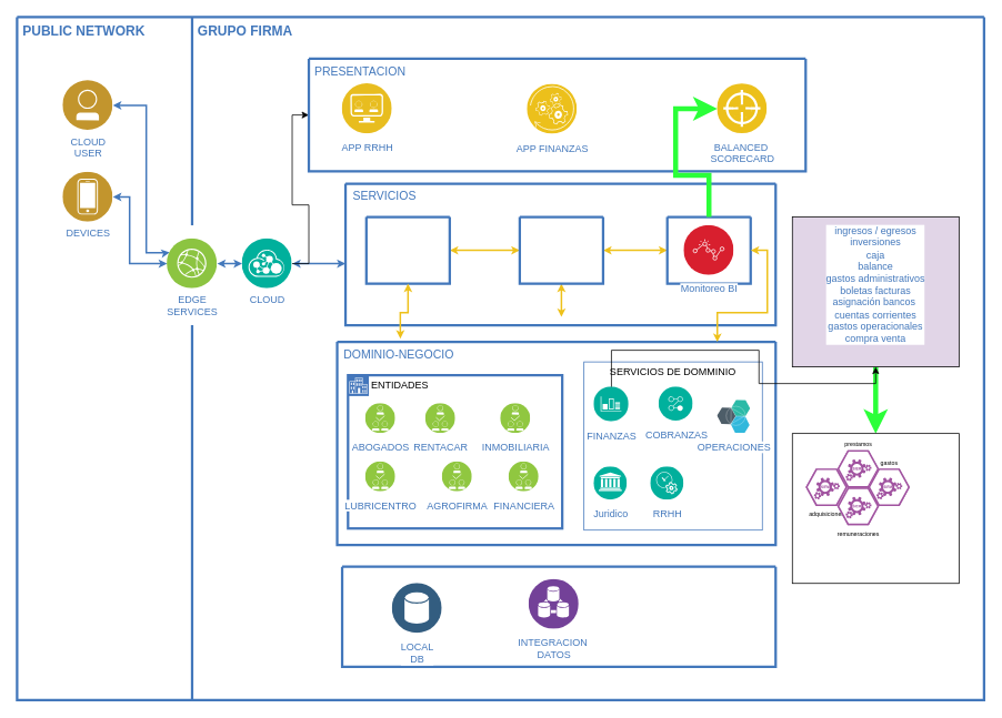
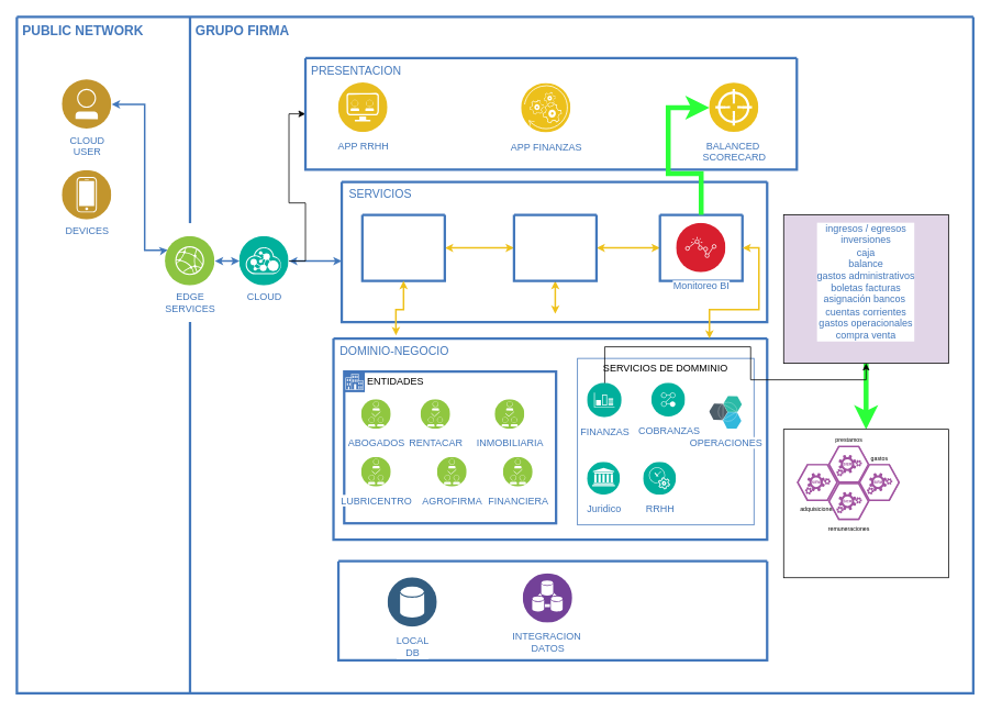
  <mxCell id="0" />
  <mxCell id="1" parent="0" />
  <mxCell id="2" value="" style="swimlane;shadow=0;strokeColor=#4277BB;fillColor=#ffffff;fontColor=#4277BB;align=right;startSize=0;collapsible=0;strokeWidth=3;" parent="1" vertex="1"><mxGeometry x="20" y="20" width="1160" height="820" as="geometry" /></mxCell>
  <mxCell id="3" value="PUBLIC NETWORK" style="text;html=1;align=left;verticalAlign=top;fontColor=#4277BB;shadow=0;dashed=0;strokeColor=none;fillColor=none;labelBackgroundColor=none;fontStyle=1;fontSize=16;spacingLeft=5;" parent="2" vertex="1"><mxGeometry width="170" height="30" as="geometry" /></mxCell>
  <mxCell id="4" value="" style="line;strokeWidth=3;direction=south;html=1;shadow=0;labelBackgroundColor=none;fillColor=none;gradientColor=none;fontSize=12;fontColor=#4277BB;align=right;strokeColor=#4277BB;" parent="2" vertex="1"><mxGeometry x="205" width="10" height="250" as="geometry" /></mxCell>
  <mxCell id="5" value="GRUPO FIRMA" style="text;html=1;align=left;verticalAlign=top;fontColor=#4277BB;shadow=0;dashed=0;strokeColor=none;fillColor=none;labelBackgroundColor=none;fontStyle=1;fontSize=16;spacingLeft=5;" parent="2" vertex="1"><mxGeometry x="210" width="180" height="35" as="geometry" /></mxCell>
  <mxCell id="6" value="" style="line;strokeWidth=3;direction=south;html=1;shadow=0;labelBackgroundColor=none;fillColor=none;gradientColor=none;fontSize=12;fontColor=#4277BB;align=right;strokeColor=#4277BB;" parent="2" vertex="1"><mxGeometry x="205" y="370" width="10" height="450" as="geometry" /></mxCell>
  <mxCell id="7" value="" style="swimlane;shadow=0;strokeColor=#4277BB;fillColor=#ffffff;fontColor=#4277BB;align=right;startSize=0;collapsible=0;strokeWidth=3;" parent="2" vertex="1"><mxGeometry x="390" y="660" width="520" height="120" as="geometry" /></mxCell>
  <mxCell id="8" value="INTEGRACION&amp;nbsp;&lt;br&gt;DATOS&lt;br&gt;" style="aspect=fixed;perimeter=ellipsePerimeter;html=1;align=center;shadow=0;dashed=0;fontColor=#4277BB;labelBackgroundColor=#ffffff;fontSize=12;spacingTop=3;image;image=img/lib/ibm/analytics/data_integration.svg;" parent="7" vertex="1"><mxGeometry x="224" y="15" width="60" height="60" as="geometry" /></mxCell>
  <mxCell id="9" value="LOCAL&lt;br&gt;DB" style="aspect=fixed;perimeter=ellipsePerimeter;html=1;align=center;shadow=0;dashed=0;fontColor=#4277BB;labelBackgroundColor=#ffffff;fontSize=12;spacingTop=3;image;image=img/lib/ibm/data/data_services.svg;" parent="7" vertex="1"><mxGeometry x="60" y="20" width="60" height="60" as="geometry" /></mxCell>
  <mxCell id="10" style="edgeStyle=orthogonalEdgeStyle;rounded=0;comic=0;html=1;exitX=1;exitY=0.5;entryX=0;entryY=0.25;startArrow=classic;startFill=1;endArrow=classic;endFill=1;jettySize=auto;orthogonalLoop=1;strokeColor=#4378BB;strokeWidth=2;fontFamily=Helvetica;fontSize=19;fontColor=#CC99FF;endSize=4;startSize=4;" parent="2" source="11" target="15" edge="1"><mxGeometry relative="1" as="geometry"><Array as="points"><mxPoint x="155" y="106" /><mxPoint x="155" y="283" /><mxPoint x="180" y="283" /></Array></mxGeometry></mxCell>
  <mxCell id="11" value="CLOUD&lt;div&gt;USER&lt;/div&gt;" style="aspect=fixed;perimeter=ellipsePerimeter;html=1;align=center;shadow=0;dashed=0;image;image=img/lib/ibm/users/user.svg;labelBackgroundColor=#ffffff;strokeColor=#666666;strokeWidth=3;fillColor=#C2952D;gradientColor=none;fontSize=12;fontColor=#4277BB;" parent="2" vertex="1"><mxGeometry x="55" y="76" width="60" height="60" as="geometry" /></mxCell>
- <mxCell id="12" style="edgeStyle=orthogonalEdgeStyle;rounded=0;html=1;labelBackgroundColor=#ffffff;startArrow=classic;startFill=1;startSize=4;endArrow=classic;endFill=1;endSize=4;jettySize=auto;orthogonalLoop=1;strokeColor=#4378BB;strokeWidth=2;fontSize=19;fontColor=#CC99FF;" parent="2" source="13" target="15" edge="1"><mxGeometry relative="1" as="geometry"><Array as="points"><mxPoint x="135" y="216" /><mxPoint x="135" y="296" /></Array></mxGeometry></mxCell>
  <mxCell id="13" value="DEVICES" style="aspect=fixed;perimeter=ellipsePerimeter;html=1;align=center;shadow=0;dashed=0;image;image=img/lib/ibm/users/device.svg;labelBackgroundColor=#ffffff;strokeColor=#666666;strokeWidth=3;fillColor=#C2952D;gradientColor=none;fontSize=12;fontColor=#4277BB;" parent="2" vertex="1"><mxGeometry x="55" y="186" width="60" height="60" as="geometry" /></mxCell>
  <mxCell id="14" style="edgeStyle=orthogonalEdgeStyle;rounded=0;html=1;labelBackgroundColor=#ffffff;startArrow=classic;startFill=1;startSize=4;endArrow=classic;endFill=1;endSize=4;jettySize=auto;orthogonalLoop=1;strokeColor=#4378BB;strokeWidth=2;fontSize=19;fontColor=#CC99FF;" parent="2" source="15" target="18" edge="1"><mxGeometry relative="1" as="geometry" /></mxCell>
  <mxCell id="15" value="EDGE&lt;div&gt;SERVICES&lt;/div&gt;" style="aspect=fixed;perimeter=ellipsePerimeter;html=1;align=center;shadow=0;dashed=0;image;image=img/lib/ibm/infrastructure/edge_services.svg;labelBackgroundColor=#ffffff;strokeColor=#666666;strokeWidth=3;fillColor=#C2952D;gradientColor=none;fontSize=12;fontColor=#4277BB;" parent="2" vertex="1"><mxGeometry x="180" y="266" width="60" height="60" as="geometry" /></mxCell>
  <mxCell id="16" style="edgeStyle=elbowEdgeStyle;rounded=0;html=1;labelBackgroundColor=#ffffff;startArrow=classic;startFill=1;startSize=4;endArrow=classic;endFill=1;endSize=4;jettySize=auto;orthogonalLoop=1;strokeColor=#4378BB;strokeWidth=2;fontSize=19;fontColor=#CC99FF;elbow=vertical;" parent="2" source="18" target="25" edge="1"><mxGeometry relative="1" as="geometry"><mxPoint x="380" y="296" as="targetPoint" /><Array as="points"><mxPoint x="376" y="296" /></Array></mxGeometry></mxCell>
  <mxCell id="17" style="edgeStyle=orthogonalEdgeStyle;rounded=0;orthogonalLoop=1;jettySize=auto;html=1;entryX=0;entryY=0.5;entryDx=0;entryDy=0;" parent="2" source="18" target="19" edge="1"><mxGeometry relative="1" as="geometry" /></mxCell>
  <mxCell id="18" value="CLOUD" style="aspect=fixed;perimeter=ellipsePerimeter;html=1;align=center;shadow=0;dashed=0;image;image=img/lib/ibm/management/api_management.svg;labelBackgroundColor=#ffffff;strokeColor=#666666;strokeWidth=3;fillColor=#C2952D;gradientColor=none;fontSize=12;fontColor=#4277BB;" parent="2" vertex="1"><mxGeometry x="270" y="266" width="60" height="60" as="geometry" /></mxCell>
  <mxCell id="19" value="" style="swimlane;shadow=0;strokeColor=#4277BB;fillColor=#ffffff;fontColor=#4277BB;align=right;startSize=0;collapsible=0;strokeWidth=3;" parent="2" vertex="1"><mxGeometry x="350" y="50" width="596" height="135" as="geometry" /></mxCell>
  <mxCell id="20" value="PRESENTACION&lt;br&gt;" style="text;html=1;align=left;verticalAlign=top;fontColor=#4277BB;shadow=0;dashed=0;strokeColor=none;fillColor=none;labelBackgroundColor=none;fontStyle=0;fontSize=14;spacingLeft=5;" parent="19" vertex="1"><mxGeometry width="90" height="26" as="geometry" /></mxCell>
  <mxCell id="21" value="" style="group" parent="19" vertex="1" connectable="0"><mxGeometry x="40" y="30" width="510" height="60.5" as="geometry" /></mxCell>
  <mxCell id="22" value="APP RRHH" style="aspect=fixed;perimeter=ellipsePerimeter;html=1;align=center;shadow=0;dashed=0;fontColor=#4277BB;labelBackgroundColor=#ffffff;fontSize=12;spacingTop=3;image;image=img/lib/ibm/applications/api_developer_portal.svg;" parent="21" vertex="1"><mxGeometry width="60" height="60" as="geometry" /></mxCell>
  <mxCell id="23" value="BALANCED&amp;nbsp;&lt;br&gt;SCORECARD" style="aspect=fixed;perimeter=ellipsePerimeter;html=1;align=center;shadow=0;dashed=0;fontColor=#4277BB;labelBackgroundColor=#ffffff;fontSize=12;spacingTop=3;image;image=img/lib/ibm/applications/ontology.svg;" parent="21" vertex="1"><mxGeometry x="450" width="60" height="60" as="geometry" /></mxCell>
  <mxCell id="24" value="APP FINANZAS&lt;br&gt;" style="aspect=fixed;perimeter=ellipsePerimeter;html=1;align=center;shadow=0;dashed=0;fontColor=#4277BB;labelBackgroundColor=#ffffff;fontSize=12;spacingTop=3;image;image=img/lib/ibm/applications/api_polyglot_runtimes.svg;" parent="21" vertex="1"><mxGeometry x="222" y="0.5" width="60" height="60" as="geometry" /></mxCell>
  <mxCell id="25" value="" style="swimlane;shadow=0;strokeColor=#4277BB;fillColor=#ffffff;fontColor=#4277BB;align=right;startSize=0;collapsible=0;strokeWidth=3;" parent="2" vertex="1"><mxGeometry x="394" y="200" width="516" height="170" as="geometry" /></mxCell>
  <mxCell id="26" value="SERVICIOS" style="text;html=1;align=left;verticalAlign=top;fontColor=#4277BB;shadow=0;dashed=0;strokeColor=none;fillColor=none;labelBackgroundColor=none;fontStyle=0;fontSize=14;spacingLeft=5;" parent="25" vertex="1"><mxGeometry x="2" width="231" height="24" as="geometry" /></mxCell>
  <mxCell id="27" style="edgeStyle=orthogonalEdgeStyle;rounded=0;html=1;entryX=0;entryY=0.5;labelBackgroundColor=#ffffff;startArrow=classic;startFill=1;startSize=4;endArrow=classic;endFill=1;endSize=4;jettySize=auto;orthogonalLoop=1;strokeColor=#EEC11B;strokeWidth=2;fontSize=14;fontColor=#4277BB;" parent="25" source="28" target="31" edge="1"><mxGeometry relative="1" as="geometry" /></mxCell>
  <mxCell id="28" value="" style="swimlane;shadow=0;strokeColor=#4277BB;fillColor=#ffffff;fontColor=#4277BB;align=right;startSize=0;collapsible=0;strokeWidth=3;" parent="25" vertex="1"><mxGeometry x="25" y="40" width="100" height="80" as="geometry" /></mxCell>
  <mxCell id="29" style="edgeStyle=orthogonalEdgeStyle;rounded=0;html=1;entryX=0;entryY=0.5;labelBackgroundColor=#ffffff;startArrow=classic;startFill=1;startSize=4;endArrow=classic;endFill=1;endSize=4;jettySize=auto;orthogonalLoop=1;strokeColor=#EEC11B;strokeWidth=2;fontSize=14;fontColor=#4277BB;" parent="25" source="31" target="32" edge="1"><mxGeometry relative="1" as="geometry" /></mxCell>
  <mxCell id="30" style="edgeStyle=orthogonalEdgeStyle;rounded=0;html=1;entryX=0.5;entryY=0;labelBackgroundColor=#ffffff;startArrow=classic;startFill=1;startSize=4;endArrow=classic;endFill=1;endSize=4;jettySize=auto;orthogonalLoop=1;strokeColor=#EEC11B;strokeWidth=2;fontSize=14;fontColor=#4277BB;" parent="25" source="31" edge="1"><mxGeometry relative="1" as="geometry"><mxPoint x="259.0" y="160" as="targetPoint" /></mxGeometry></mxCell>
  <mxCell id="31" value="" style="swimlane;shadow=0;strokeColor=#4277BB;fillColor=#ffffff;fontColor=#4277BB;align=right;startSize=0;collapsible=0;strokeWidth=3;" parent="25" vertex="1"><mxGeometry x="209" y="40" width="100" height="80" as="geometry" /></mxCell>
  <mxCell id="32" value="" style="swimlane;shadow=0;strokeColor=#4277BB;fillColor=#ffffff;fontColor=#4277BB;align=right;startSize=0;collapsible=0;strokeWidth=3;" parent="25" vertex="1"><mxGeometry x="386" y="40" width="100" height="80" as="geometry" /></mxCell>
  <mxCell id="33" value="Monitoreo BI&lt;br&gt;" style="aspect=fixed;perimeter=ellipsePerimeter;html=1;align=center;shadow=0;dashed=0;fontColor=#4277BB;labelBackgroundColor=#ffffff;fontSize=12;spacingTop=3;image;image=img/lib/ibm/security/security_monitoring_intelligence.svg;" parent="32" vertex="1"><mxGeometry x="20" y="10" width="60" height="60" as="geometry" /></mxCell>
  <mxCell id="34" value="" style="swimlane;shadow=0;strokeColor=#4277BB;fillColor=#ffffff;fontColor=#4277BB;align=right;startSize=0;collapsible=0;strokeWidth=3;" parent="2" vertex="1"><mxGeometry x="384" y="390" width="526" height="244" as="geometry" /></mxCell>
  <mxCell id="35" value="DOMINIO-NEGOCIO" style="text;html=1;align=left;verticalAlign=top;fontColor=#4277BB;shadow=0;dashed=0;strokeColor=none;fillColor=none;labelBackgroundColor=none;fontStyle=0;fontSize=14;spacingLeft=5;" parent="34" vertex="1"><mxGeometry x="1" width="231" height="24" as="geometry" /></mxCell>
  <mxCell id="36" value="ENTIDADES" style="shape=mxgraph.ibm.box;prType=enterprise;fontStyle=0;verticalAlign=top;align=left;spacingLeft=32;spacingTop=4;fillColor=none;rounded=0;whiteSpace=wrap;html=1;strokeColor=#4376BB;strokeWidth=3;dashed=0;container=1;spacing=-4;collapsible=0;expand=0;recursiveResize=0;" parent="34" vertex="1"><mxGeometry x="13" y="40" width="257" height="184" as="geometry" /></mxCell>
  <mxCell id="37" value="ABOGADOS&lt;br&gt;" style="aspect=fixed;perimeter=ellipsePerimeter;html=1;align=center;shadow=0;dashed=0;fontColor=#4277BB;labelBackgroundColor=#ffffff;fontSize=12;spacingTop=3;image;image=img/lib/ibm/blockchain/consensus.svg;" parent="36" vertex="1"><mxGeometry x="21" y="34" width="36" height="36" as="geometry" /></mxCell>
  <mxCell id="38" value="RENTACAR" style="aspect=fixed;perimeter=ellipsePerimeter;html=1;align=center;shadow=0;dashed=0;fontColor=#4277BB;labelBackgroundColor=#ffffff;fontSize=12;spacingTop=3;image;image=img/lib/ibm/blockchain/consensus.svg;" parent="36" vertex="1"><mxGeometry x="93" y="34" width="36" height="36" as="geometry" /></mxCell>
  <mxCell id="39" value="LUBRICENTRO" style="aspect=fixed;perimeter=ellipsePerimeter;html=1;align=center;shadow=0;dashed=0;fontColor=#4277BB;labelBackgroundColor=#ffffff;fontSize=12;spacingTop=3;image;image=img/lib/ibm/blockchain/consensus.svg;" parent="36" vertex="1"><mxGeometry x="21" y="104" width="36" height="36" as="geometry" /></mxCell>
  <mxCell id="40" value="AGROFIRMA" style="aspect=fixed;perimeter=ellipsePerimeter;html=1;align=center;shadow=0;dashed=0;fontColor=#4277BB;labelBackgroundColor=#ffffff;fontSize=12;spacingTop=3;image;image=img/lib/ibm/blockchain/consensus.svg;" parent="36" vertex="1"><mxGeometry x="113" y="104" width="36" height="36" as="geometry" /></mxCell>
  <mxCell id="41" value="INMOBILIARIA&lt;br&gt;" style="aspect=fixed;perimeter=ellipsePerimeter;html=1;align=center;shadow=0;dashed=0;fontColor=#4277BB;labelBackgroundColor=#ffffff;fontSize=12;spacingTop=3;image;image=img/lib/ibm/blockchain/consensus.svg;" parent="36" vertex="1"><mxGeometry x="183" y="34" width="36" height="36" as="geometry" /></mxCell>
  <mxCell id="42" value="FINANCIERA&lt;br&gt;" style="aspect=fixed;perimeter=ellipsePerimeter;html=1;align=center;shadow=0;dashed=0;fontColor=#4277BB;labelBackgroundColor=#ffffff;fontSize=12;spacingTop=3;image;image=img/lib/ibm/blockchain/consensus.svg;" parent="36" vertex="1"><mxGeometry x="193" y="104" width="36" height="36" as="geometry" /></mxCell>
  <mxCell id="43" value="SERVICIOS DE DOMMINIO" style="fontStyle=0;verticalAlign=top;align=center;spacingTop=-2;fillColor=none;rounded=0;whiteSpace=wrap;html=1;strokeColor=#4376BB;strokeWidth=1;dashed=0;container=1;collapsible=0;expand=0;recursiveResize=0;" parent="34" vertex="1"><mxGeometry x="296" y="24" width="214" height="202" as="geometry" /></mxCell>
  <mxCell id="44" value="FINANZAS" style="aspect=fixed;perimeter=ellipsePerimeter;html=1;align=center;shadow=0;dashed=0;fontColor=#4277BB;labelBackgroundColor=#ffffff;fontSize=12;spacingTop=3;image;image=img/lib/ibm/management/monitoring_metrics.svg;" parent="43" vertex="1"><mxGeometry x="12" y="30" width="42" height="42" as="geometry" /></mxCell>
  <mxCell id="45" value="Juridico" style="aspect=fixed;perimeter=ellipsePerimeter;html=1;align=center;shadow=0;dashed=0;fontColor=#4277BB;labelBackgroundColor=#ffffff;fontSize=12;spacingTop=3;image;image=img/lib/ibm/management/information_governance.svg;" parent="43" vertex="1"><mxGeometry x="12" y="126" width="40" height="40" as="geometry" /></mxCell>
  <mxCell id="46" value="RRHH" style="aspect=fixed;perimeter=ellipsePerimeter;html=1;align=center;shadow=0;dashed=0;fontColor=#4277BB;labelBackgroundColor=#ffffff;fontSize=12;spacingTop=3;image;image=img/lib/ibm/management/it_service_management.svg;" parent="43" vertex="1"><mxGeometry x="80" y="126" width="40" height="40" as="geometry" /></mxCell>
  <mxCell id="47" value="COBRANZAS&lt;br&gt;" style="aspect=fixed;perimeter=ellipsePerimeter;html=1;align=center;shadow=0;dashed=0;fontColor=#4277BB;labelBackgroundColor=#ffffff;fontSize=12;spacingTop=3;image;image=img/lib/ibm/management/process_management.svg;" vertex="1" parent="43"><mxGeometry x="90" y="30" width="41" height="41" as="geometry" /></mxCell>
  <mxCell id="48" value="OPERACIONES" style="aspect=fixed;perimeter=ellipsePerimeter;html=1;align=center;shadow=0;dashed=0;fontColor=#4277BB;labelBackgroundColor=#ffffff;fontSize=12;spacingTop=3;image;image=img/lib/ibm/miscellaneous/microservices_application.svg;" vertex="1" parent="43"><mxGeometry x="160" y="46" width="40" height="40" as="geometry" /></mxCell>
  <mxCell id="49" value="" style="edgeStyle=orthogonalEdgeStyle;rounded=0;orthogonalLoop=1;jettySize=auto;html=1;endSize=10;strokeColor=#2BFF39;strokeWidth=6;" edge="1" parent="2" source="50" target="55"><mxGeometry relative="1" as="geometry" /></mxCell>
  <mxCell id="50" value="ingresos / egresos&lt;br&gt;inversiones&lt;br&gt;caja&lt;br&gt;balance&lt;br&gt;gastos administrativos&lt;br&gt;boletas facturas&lt;br&gt;asignación bancos&amp;nbsp;&lt;br&gt;cuentas corrientes&lt;br&gt;gastos operacionales&lt;br&gt;compra venta" style="whiteSpace=wrap;html=1;shadow=0;dashed=0;fontColor=#4277BB;verticalAlign=top;labelBackgroundColor=white;spacingTop=3;fillColor=#e1d5e7;" parent="2" vertex="1"><mxGeometry x="930" y="240" width="200" height="180" as="geometry" /></mxCell>
  <mxCell id="51" value="" style="edgeStyle=orthogonalEdgeStyle;rounded=0;orthogonalLoop=1;jettySize=auto;html=1;exitX=0.5;exitY=0;exitDx=0;exitDy=0;" parent="2" source="44" target="50" edge="1"><mxGeometry relative="1" as="geometry"><Array as="points"><mxPoint x="713" y="400" /><mxPoint x="890" y="400" /><mxPoint x="890" y="440" /><mxPoint x="1030" y="440" /></Array></mxGeometry></mxCell>
  <mxCell id="52" style="edgeStyle=orthogonalEdgeStyle;rounded=0;html=1;entryX=0.867;entryY=0;labelBackgroundColor=#ffffff;startArrow=classic;startFill=1;startSize=4;endArrow=classic;endFill=1;endSize=4;jettySize=auto;orthogonalLoop=1;strokeColor=#EEC11B;strokeWidth=2;fontSize=14;fontColor=#4277BB;entryDx=0;entryDy=0;entryPerimeter=0;exitX=1;exitY=0.5;exitDx=0;exitDy=0;" parent="2" source="32" target="34" edge="1"><mxGeometry relative="1" as="geometry"><mxPoint x="830.0" y="360" as="targetPoint" /></mxGeometry></mxCell>
  <mxCell id="53" style="edgeStyle=orthogonalEdgeStyle;rounded=0;html=1;entryX=0.144;entryY=-0.016;labelBackgroundColor=#ffffff;startArrow=classic;startFill=1;startSize=4;endArrow=classic;endFill=1;endSize=4;jettySize=auto;orthogonalLoop=1;strokeColor=#EEC11B;strokeWidth=2;fontSize=14;fontColor=#4277BB;entryDx=0;entryDy=0;entryPerimeter=0;" parent="2" source="28" target="34" edge="1"><mxGeometry relative="1" as="geometry"><mxPoint x="469" y="360" as="targetPoint" /></mxGeometry></mxCell>
  <mxCell id="54" style="edgeStyle=orthogonalEdgeStyle;rounded=0;orthogonalLoop=1;jettySize=auto;html=1;entryX=0;entryY=0.5;entryDx=0;entryDy=0;strokeColor=#2BFF39;endSize=10;strokeWidth=6;" edge="1" parent="2" source="32" target="23"><mxGeometry relative="1" as="geometry"><Array as="points"><mxPoint x="830" y="190" /><mxPoint x="790" y="190" /><mxPoint x="790" y="110" /></Array></mxGeometry></mxCell>
  <mxCell id="55" value="" style="whiteSpace=wrap;html=1;shadow=0;dashed=0;fontColor=#4277BB;verticalAlign=top;labelBackgroundColor=white;spacingTop=3;" vertex="1" parent="2"><mxGeometry x="930" y="500" width="200" height="180" as="geometry" /></mxCell>
  <mxCell id="56" value="adquisiciones" style="verticalLabelPosition=bottom;html=1;fillColor=#A153A0;strokeColor=#ffffff;verticalAlign=top;align=center;points=[[0,0.5,0],[0.125,0.25,0],[0.25,0,0],[0.5,0,0],[0.75,0,0],[0.875,0.25,0],[1,0.5,0],[0.875,0.75,0],[0.75,1,0],[0.5,1,0],[0.125,0.75,0]];pointerEvents=1;shape=mxgraph.cisco_safe.compositeIcon;bgIcon=mxgraph.cisco_safe.design.blank_device;resIcon=mxgraph.cisco_safe.design.siem_2;fontSize=7;" vertex="1" parent="2"><mxGeometry x="946" y="542" width="50" height="45" as="geometry" /></mxCell>
  <mxCell id="57" value="remuneraciones&lt;br style=&quot;font-size: 7px;&quot;&gt;" style="verticalLabelPosition=bottom;html=1;fillColor=#A153A0;strokeColor=#ffffff;verticalAlign=top;align=center;points=[[0,0.5,0],[0.125,0.25,0],[0.25,0,0],[0.5,0,0],[0.75,0,0],[0.875,0.25,0],[1,0.5,0],[0.875,0.75,0],[0.75,1,0],[0.5,1,0],[0.125,0.75,0]];pointerEvents=1;shape=mxgraph.cisco_safe.compositeIcon;bgIcon=mxgraph.cisco_safe.design.blank_device;resIcon=mxgraph.cisco_safe.design.siem_2;fontSize=7;" vertex="1" parent="2"><mxGeometry x="984" y="565" width="50" height="45" as="geometry" /></mxCell>
  <mxCell id="58" value="prestamos" style="verticalLabelPosition=top;html=1;fillColor=#A153A0;strokeColor=#ffffff;verticalAlign=bottom;align=center;points=[[0,0.5,0],[0.125,0.25,0],[0.25,0,0],[0.5,0,0],[0.75,0,0],[0.875,0.25,0],[1,0.5,0],[0.875,0.75,0],[0.75,1,0],[0.5,1,0],[0.125,0.75,0]];pointerEvents=1;shape=mxgraph.cisco_safe.compositeIcon;bgIcon=mxgraph.cisco_safe.design.blank_device;resIcon=mxgraph.cisco_safe.design.siem_2;fontSize=7;labelPosition=center;" vertex="1" parent="2"><mxGeometry x="984" y="520" width="50" height="45" as="geometry" /></mxCell>
  <mxCell id="59" value="gastos&lt;br&gt;" style="verticalLabelPosition=top;html=1;fillColor=#A153A0;strokeColor=#ffffff;verticalAlign=bottom;align=center;points=[[0,0.5,0],[0.125,0.25,0],[0.25,0,0],[0.5,0,0],[0.75,0,0],[0.875,0.25,0],[1,0.5,0],[0.875,0.75,0],[0.75,1,0],[0.5,1,0],[0.125,0.75,0]];pointerEvents=1;shape=mxgraph.cisco_safe.compositeIcon;bgIcon=mxgraph.cisco_safe.design.blank_device;resIcon=mxgraph.cisco_safe.design.siem_2;fontSize=7;labelPosition=center;" vertex="1" parent="2"><mxGeometry x="1021" y="542" width="50" height="45" as="geometry" /></mxCell>
